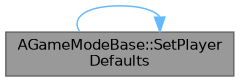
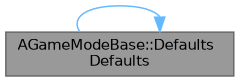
  digraph {
    rankdir=LR
-   n1 [color=gray40 fillcolor=grey60 fontcolor=black fontname=Helvetica fontsize=10 height=0.2 label="AGameModeBase::SetPlayer\lDefaults" shape=box style=filled width=0.4]
+   n1 [color=gray40 fillcolor=grey60 fontcolor=black fontname=Helvetica fontsize=10 height=0.2 label="AGameModeBase::Defaults\lDefaults" shape=box style=filled width=0.4]
    n1 -> n1 [color=steelblue1 fontname=Helvetica fontsize=10 labelfontname=Helvetica labelfontsize=10 style=solid]
  }
